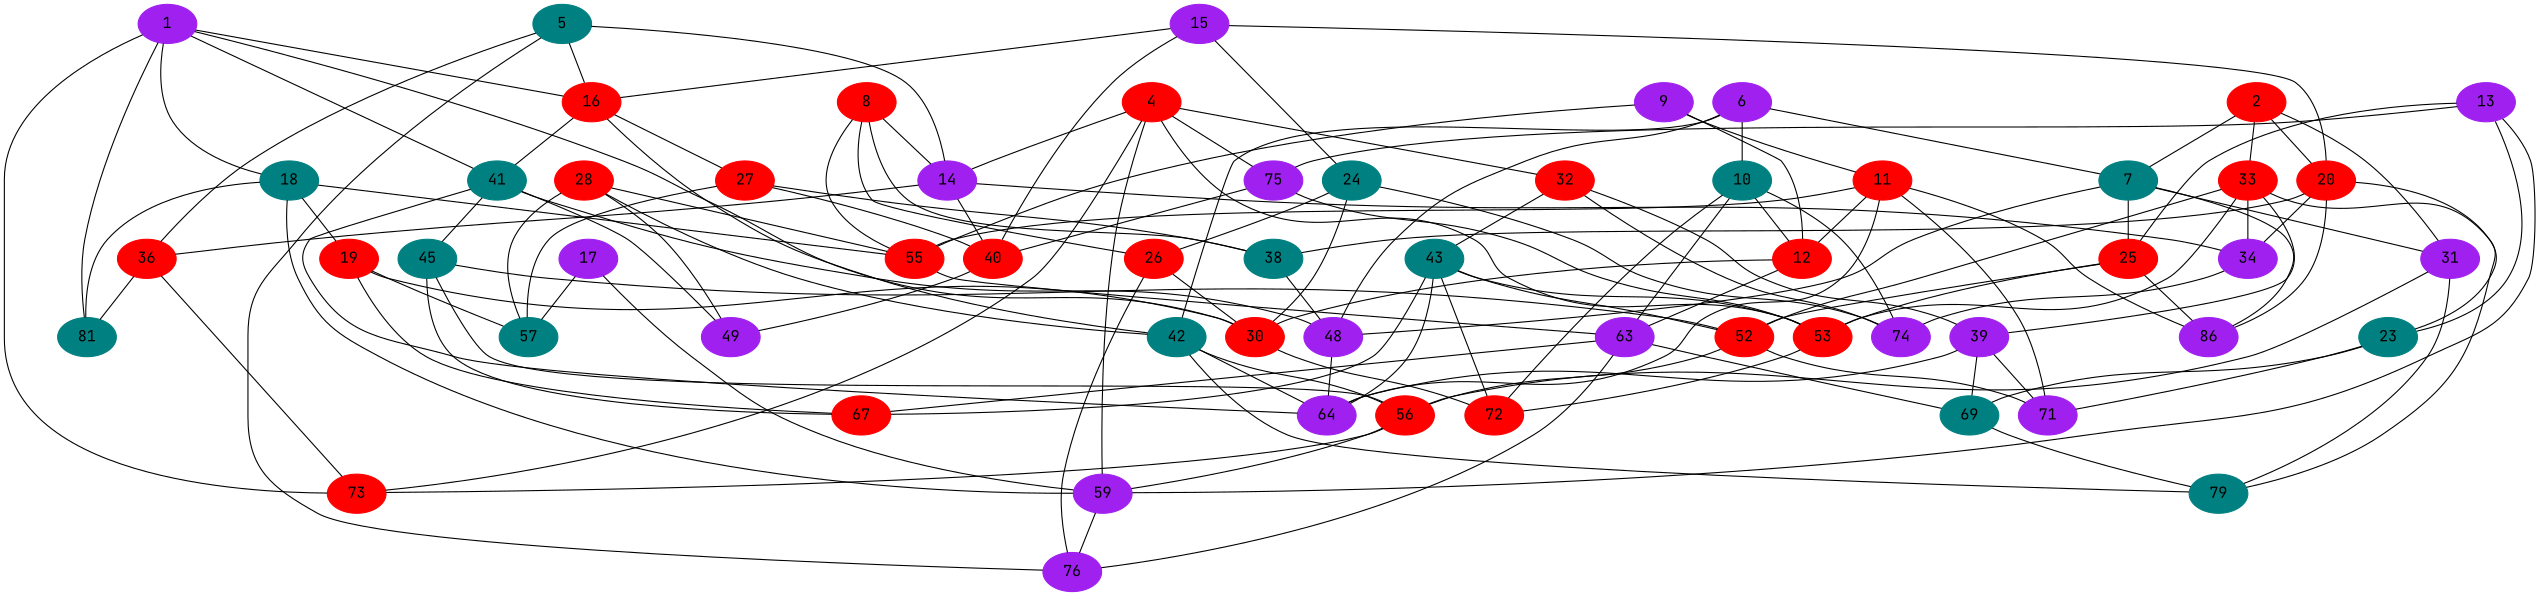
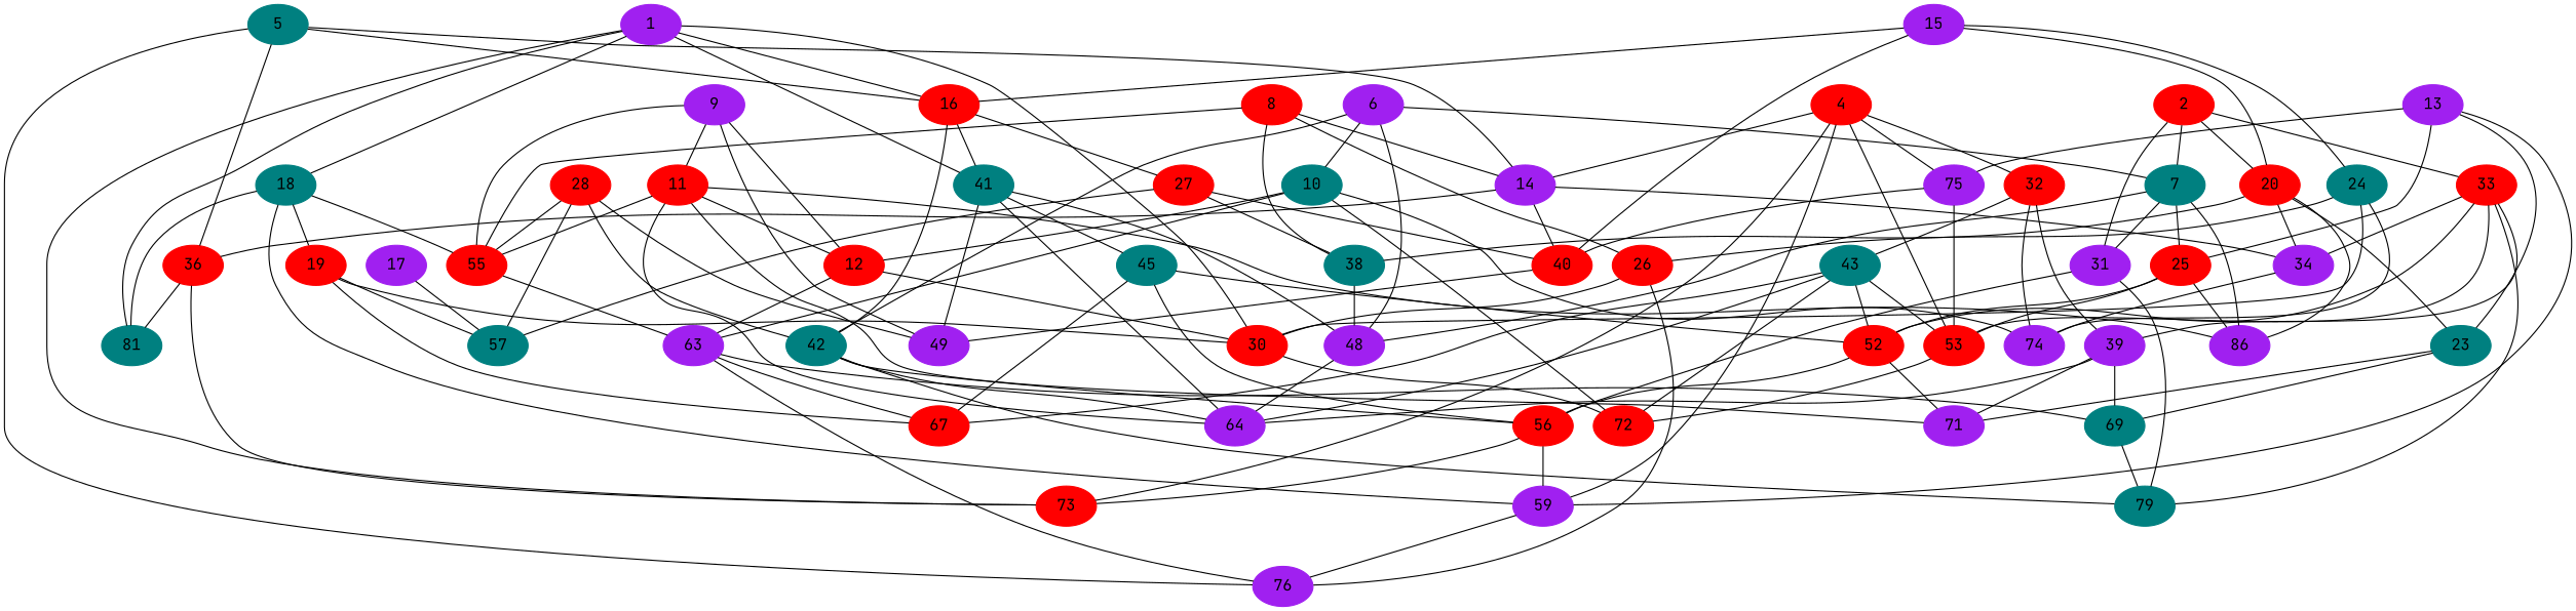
  graph {
    fontname="JetBrains Mono"
    node [color=red fontname="JetBrains Mono" style=filled]
    edge [fontname="JetBrains Mono"]
    1 [color=purple super="+3"]
    16 [super="+60"]
    18 [color=teal super="+37"]
    30 [super="+44"]
    41 [color=teal super="+82"]
    73
    81 [color=teal]
    42 [color=teal super="+54"]
    27
    59 [color=purple super="+65"]
    55 [super="+85"]
    19
    72
    48 [color=purple]
    49 [color=purple]
    64 [color=purple super="+68"]
    45 [color=teal]
    7 [color=teal super="+62"]
    31 [color=purple]
    25 [super="+46"]
    86 [color=purple]
    2
    20 [super="+58"]
    33 [super="+51"]
    38 [color=teal]
    23 [color=teal]
    34 [color=purple]
    56 [super="+84"]
    79 [color=teal]
    53 [super="+78"]
    39 [color=purple super="+66"]
    52 [super="+80"]
    4 [super="+22"]
    14 [color=purple super="+61"]
    32
    n36 [color=purple label=75]
    36
    40 [super="+77"]
    74 [color=purple]
    43 [color=teal super="+47"]
    76 [color=purple]
    5 [color=teal]
    6 [color=purple]
    10 [color=teal super="+50"]
    12 [super="+21"]
    63 [color=purple super="+70"]
    17 [color=purple]
    57 [color=teal]
    8
    26
    11 [super="+83"]
    71 [color=purple]
    9 [color=purple]
    67 [super="+75"]
    69 [color=teal]
    13 [color=purple]
    15 [color=purple]
    24 [color=teal]
    28
    1 -- 16
    1 -- 18
    1 -- 30
    1 -- 41
    1 -- 73
    1 -- 81
    16 -- 41
    16 -- 42
    16 -- 27
    18 -- 81 [weight=2]
    18 -- 59
    18 -- 55
    18 -- 19
    30 -- 72
    41 -- 48
    41 -- 49
    41 -- 64
    41 -- 45
    42 -- 64
    42 -- 56
    42 -- 79
    27 -- 38
    27 -- 40
    27 -- 57
    59 -- 76
    55 -- 63
    19 -- 30
    19 -- 57
    19 -- 67
    48 -- 64
    45 -- 56
    45 -- 52
    45 -- 67
    7 -- 48
    7 -- 31
    7 -- 25
    7 -- 86
    31 -- 56
    31 -- 79
    25 -- 86
    25 -- 53
    25 -- 52
    2 -- 7
    2 -- 31
    2 -- 20
    2 -- 33
    20 -- 86
    20 -- 38
    20 -- 23
    20 -- 34
    33 -- 34
    33 -- 79
    33 -- 53
    33 -- 39
    33 -- 52
    38 -- 48
    23 -- 71
    23 -- 69
    34 -- 74
    56 -- 73
    56 -- 59
    53 -- 72
    39 -- 64
    39 -- 71
    39 -- 69
    52 -- 56
    52 -- 71
    4 -- 73
    4 -- 59
    4 -- 53
    4 -- 14
    4 -- 32
    4 -- n36
    14 -- 34
    14 -- 36
    14 -- 40
    32 -- 39
    32 -- 74
    32 -- 43
    n36 -- 53
    n36 -- 40
    36 -- 73
    36 -- 81
    40 -- 49
    43 -- 72
    43 -- 64
    43 -- 53
    43 -- 52
    43 -- 67
    5 -- 16
    5 -- 14
    5 -- 36
    5 -- 76
    6 -- 42
    6 -- 48
    6 -- 7
    6 -- 10
    10 -- 72
    10 -- 74
    10 -- 12 [weight=2]
    10 -- 63
    12 -- 30
    12 -- 63
    63 -- 76
    63 -- 67
    63 -- 69
-   17 -- 59
    17 -- 57
    8 -- 55
    8 -- 38
    8 -- 14
    8 -- 26
    26 -- 30
    26 -- 76
    11 -- 55
    11 -- 64
    11 -- 86
    11 -- 12
    11 -- 71
    9 -- 55
+   9 -- 49
    9 -- 12
    9 -- 11
    69 -- 79
    13 -- 59
    13 -- 25
    13 -- 23
    13 -- n36
    15 -- 16
    15 -- 20
    15 -- 40
    15 -- 24
    24 -- 30
    24 -- 74
    24 -- 26
    28 -- 42
    28 -- 55
    28 -- 49
    28 -- 57
  }
